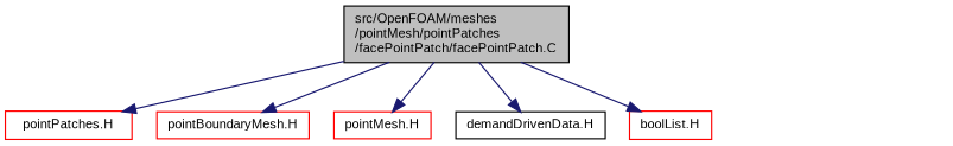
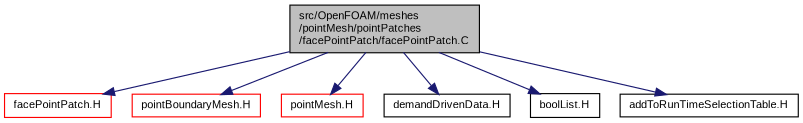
  digraph {
    fontname="Liberation Sans"
    node [color=red fontname="Liberation Sans" fontsize=10 shape=record]
    edge [color=midnightblue fontname="Liberation Sans" fontsize=10 labelfontname=Helvetica labelfontsize=10 style=solid]
    n1 [color=black fillcolor=grey75 fontcolor=black height=0.2 label="src/OpenFOAM/meshes\l/pointMesh/pointPatches\l/facePointPatch/facePointPatch.C" style=filled width=0.4]
-   n2 [height=0.2 label="pointPatches.H" width=0.4]
+   n2 [height=0.2 label="facePointPatch.H" width=0.4]
    n3 [height=0.2 label="pointBoundaryMesh.H" width=0.4]
    n4 [height=0.2 label="pointMesh.H" width=0.4]
    n5 [color=black height=0.2 label="demandDrivenData.H" width=0.4]
-   n6 [height=0.2 label="boolList.H" width=0.4]
+   n6 [color=black height=0.2 label="boolList.H" width=0.4]
+   n7 [color=black height=0.2 label="addToRunTimeSelectionTable.H" width=0.4]
    n1 -> n2
    n1 -> n3
    n1 -> n4
    n1 -> n5
    n1 -> n6
+   n1 -> n7
  }
